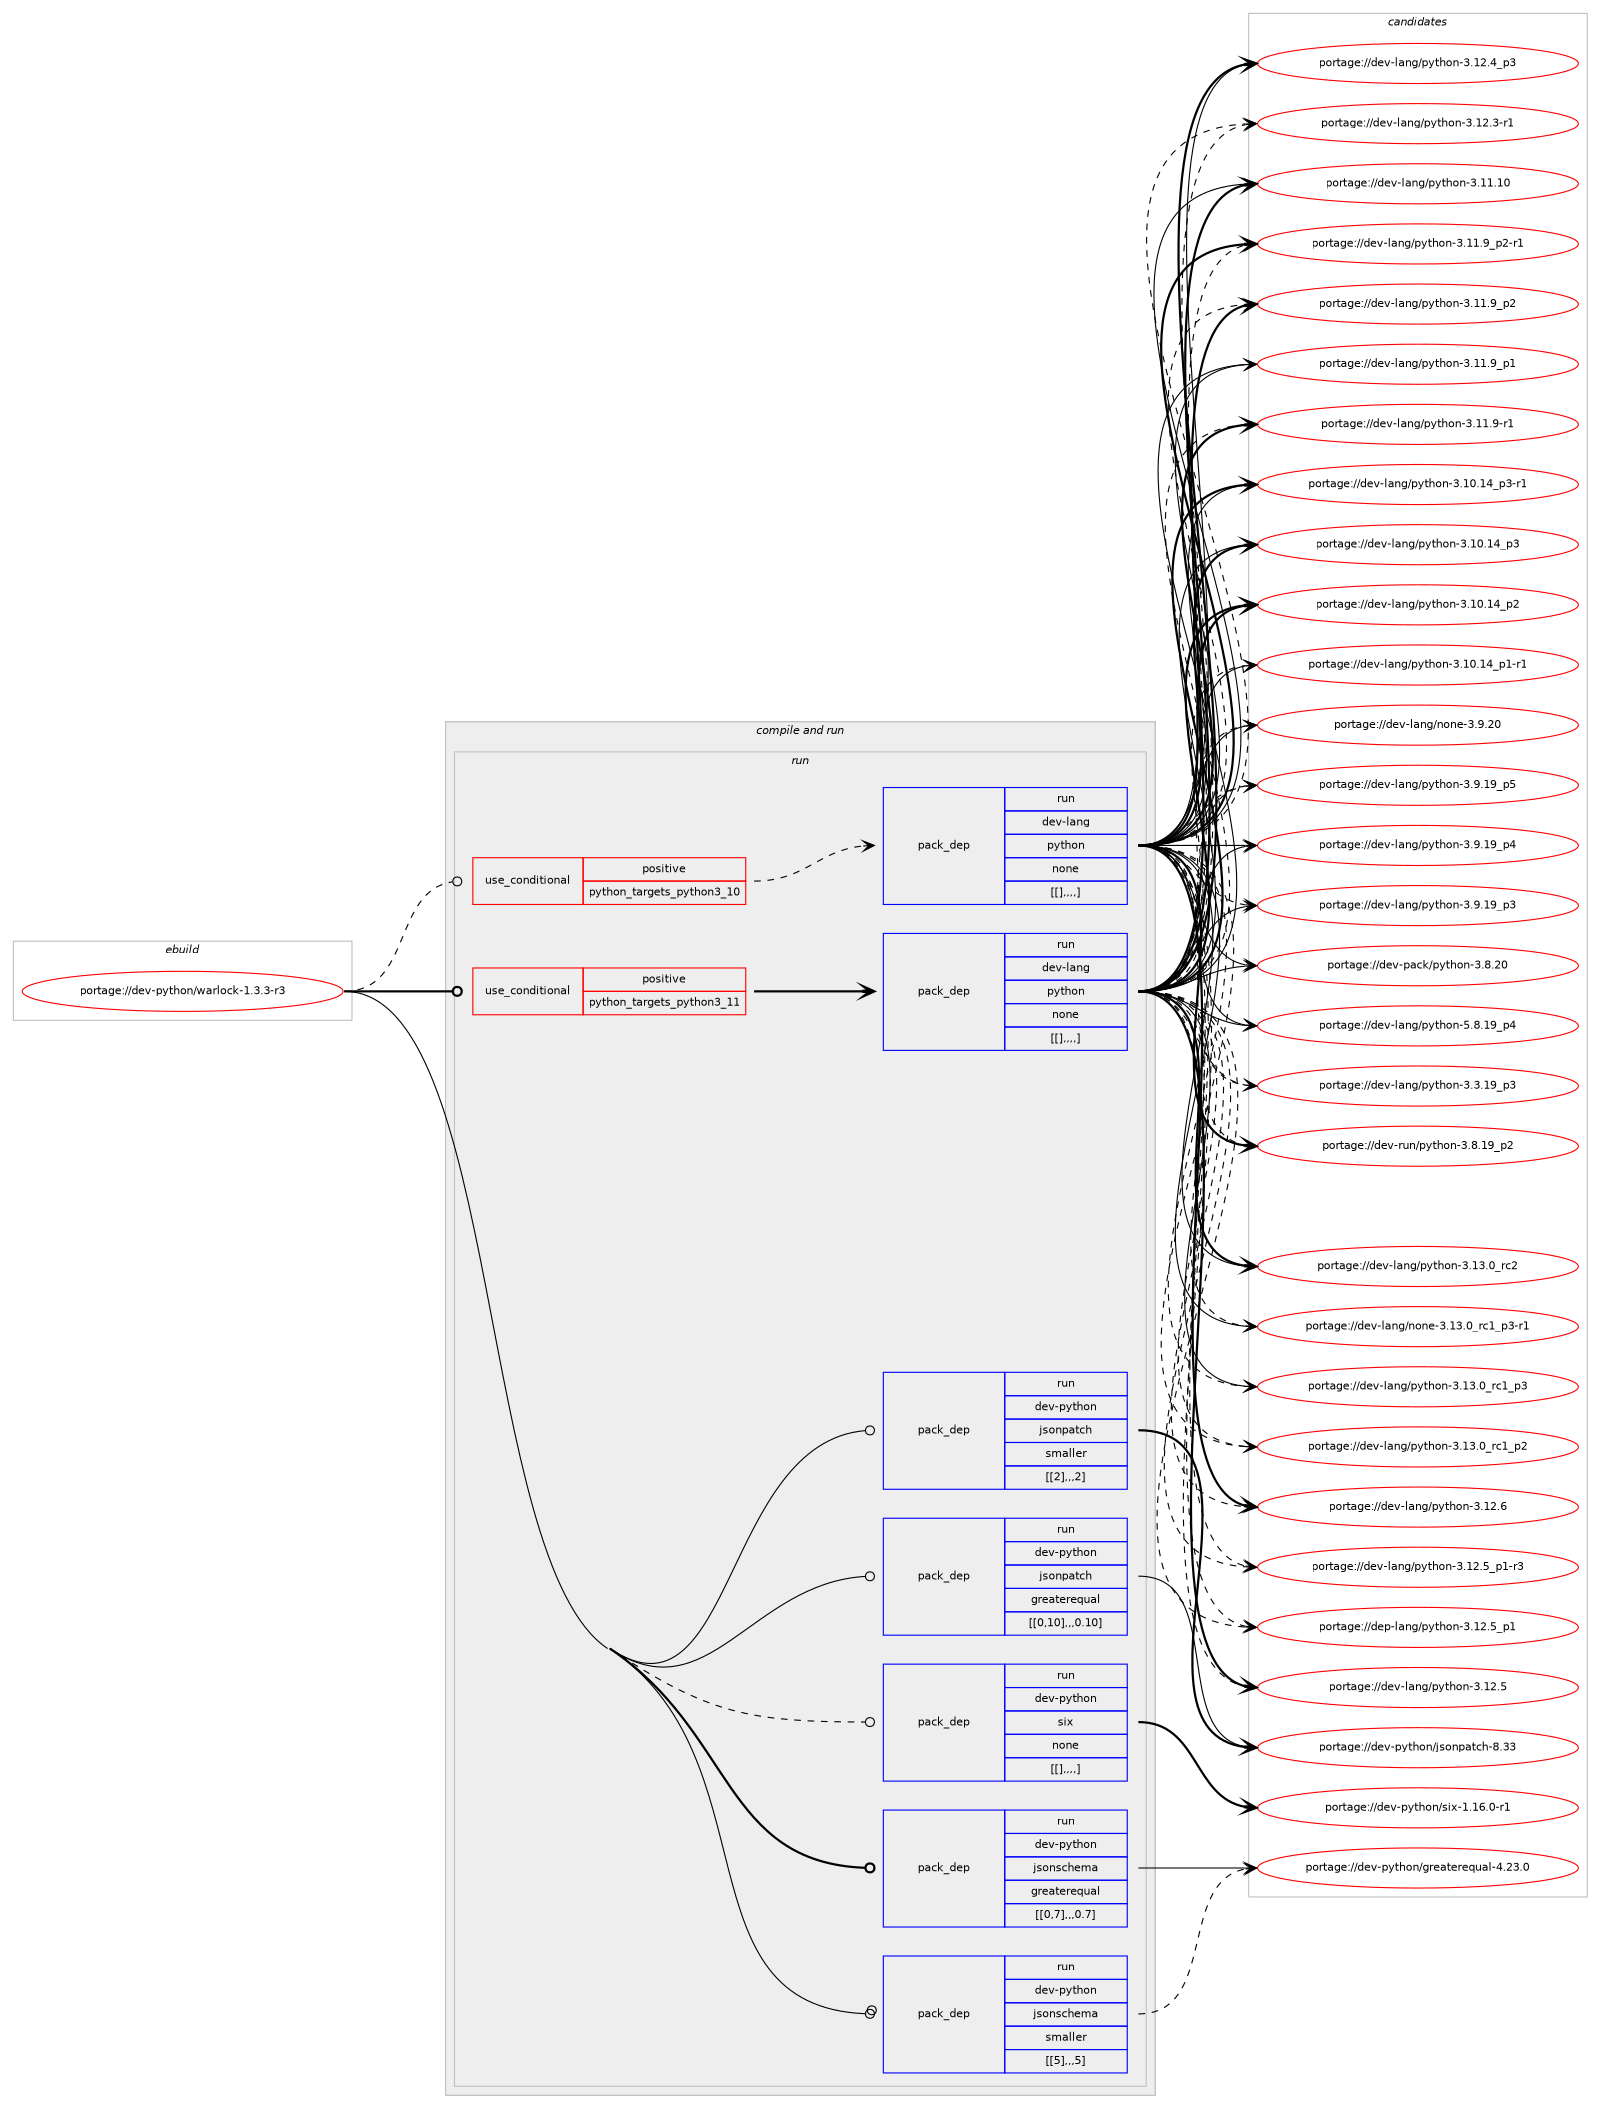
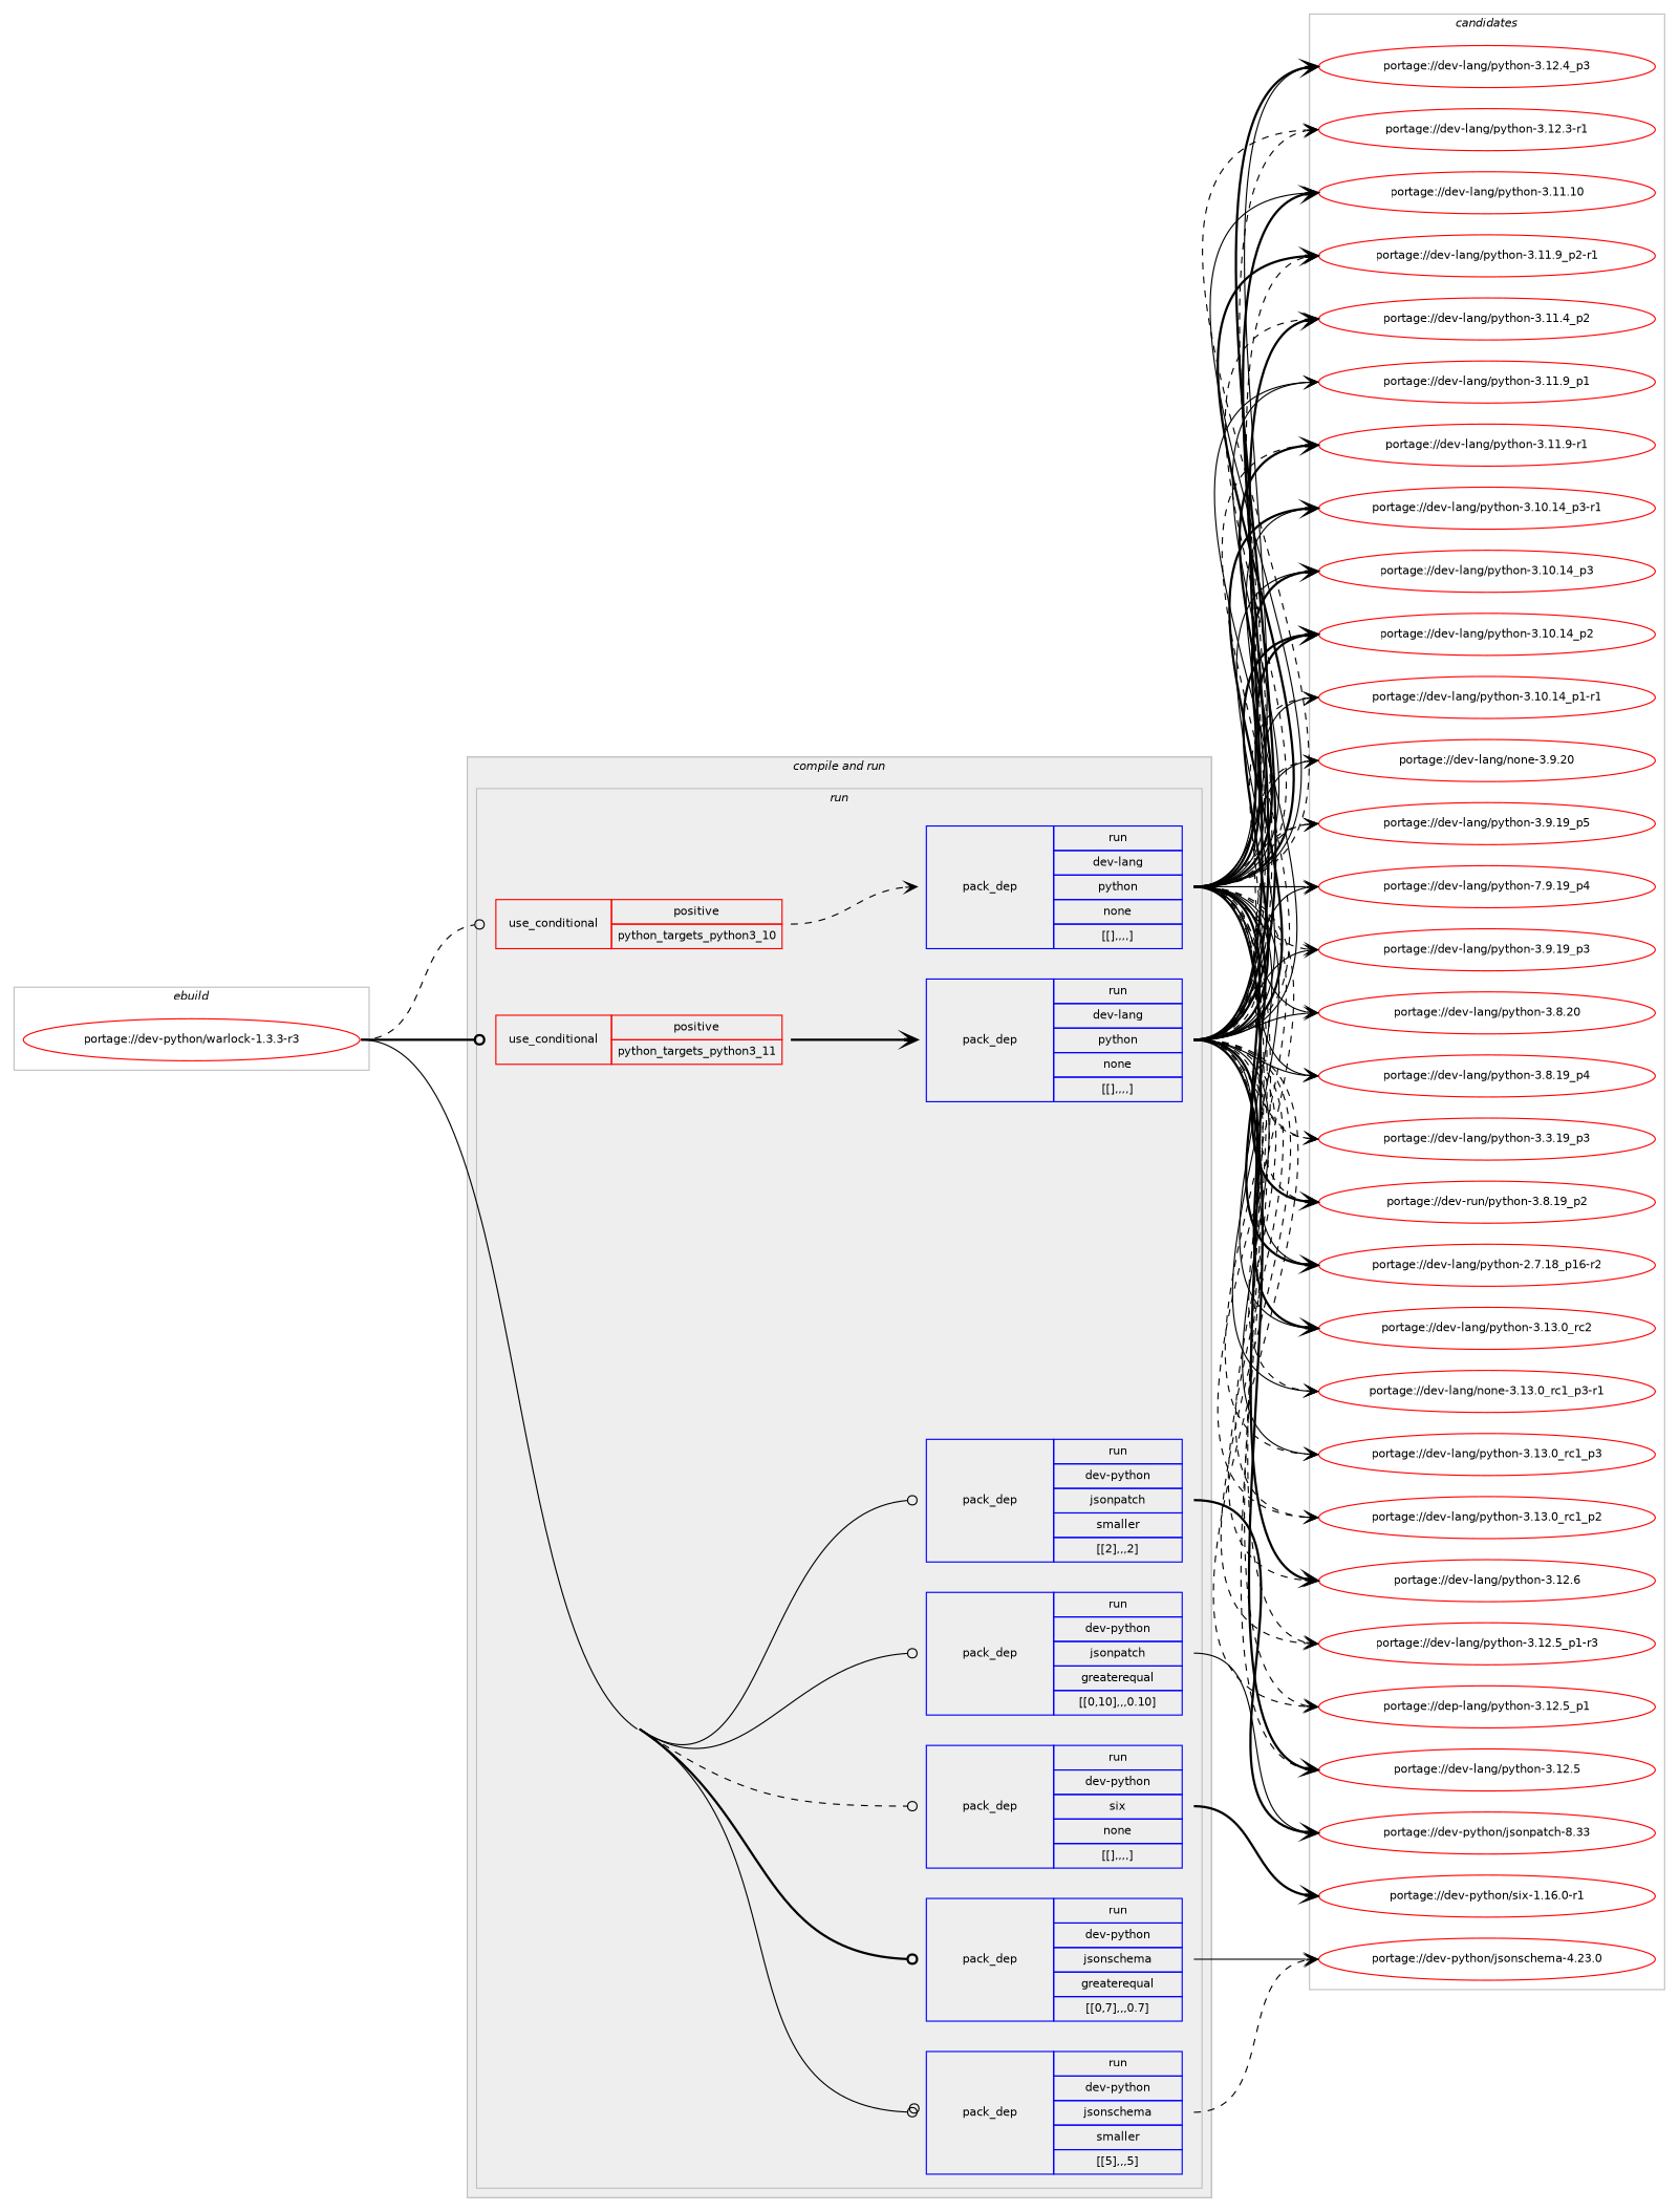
  digraph {
    compound=true
    concentrate=true
    fontname=Helvetica
    fontsize=10
    newrank=true
    rankdir=LR
    ranksep=1.5
    node [color=red fontname=Helvetica fontsize=10]
    edge [arrowhead=vee headport=w style=dashed tailport=e weight=100]
    n1 [label="portage://dev-python/warlock-1.3.3-r3" width=4]
    n2 [color=blue label=<<TABLE BORDER="0" CELLBORDER="1" CELLSPACING="0" CELLPADDING="4" WIDTH="220"><TR><TD ROWSPAN="6" CELLPADDING="30">pack_dep</TD></TR><TR><TD WIDTH="110">run</TD></TR><TR><TD>dev-lang</TD></TR><TR><TD>python</TD></TR><TR><TD>none</TD></TR><TR><TD>[[],,,,]</TD></TR></TABLE>> shape=none]
    n3 [label=<<TABLE BORDER="0" CELLBORDER="1" CELLSPACING="0" CELLPADDING="4"><TR><TD ROWSPAN="3" CELLPADDING="10">use_conditional</TD></TR><TR><TD>positive</TD></TR><TR><TD>python_targets_python3_10</TD></TR></TABLE>> shape=none]
    n4 [color=blue label=<<TABLE BORDER="0" CELLBORDER="1" CELLSPACING="0" CELLPADDING="4" WIDTH="220"><TR><TD ROWSPAN="6" CELLPADDING="30">pack_dep</TD></TR><TR><TD WIDTH="110">run</TD></TR><TR><TD>dev-lang</TD></TR><TR><TD>python</TD></TR><TR><TD>none</TD></TR><TR><TD>[[],,,,]</TD></TR></TABLE>> shape=none]
    n5 [label=<<TABLE BORDER="0" CELLBORDER="1" CELLSPACING="0" CELLPADDING="4"><TR><TD ROWSPAN="3" CELLPADDING="10">use_conditional</TD></TR><TR><TD>positive</TD></TR><TR><TD>python_targets_python3_11</TD></TR></TABLE>> shape=none]
    n6 [color=blue label=<<TABLE BORDER="0" CELLBORDER="1" CELLSPACING="0" CELLPADDING="4" WIDTH="220"><TR><TD ROWSPAN="6" CELLPADDING="30">pack_dep</TD></TR><TR><TD WIDTH="110">run</TD></TR><TR><TD>dev-python</TD></TR><TR><TD>jsonpatch</TD></TR><TR><TD>greaterequal</TD></TR><TR><TD>[[0,10],,,0.10]</TD></TR></TABLE>> shape=none]
    n7 [color=blue label=<<TABLE BORDER="0" CELLBORDER="1" CELLSPACING="0" CELLPADDING="4" WIDTH="220"><TR><TD ROWSPAN="6" CELLPADDING="30">pack_dep</TD></TR><TR><TD WIDTH="110">run</TD></TR><TR><TD>dev-python</TD></TR><TR><TD>jsonpatch</TD></TR><TR><TD>smaller</TD></TR><TR><TD>[[2],,,2]</TD></TR></TABLE>> shape=none]
    n8 [color=blue label=<<TABLE BORDER="0" CELLBORDER="1" CELLSPACING="0" CELLPADDING="4" WIDTH="220"><TR><TD ROWSPAN="6" CELLPADDING="30">pack_dep</TD></TR><TR><TD WIDTH="110">run</TD></TR><TR><TD>dev-python</TD></TR><TR><TD>jsonschema</TD></TR><TR><TD>greaterequal</TD></TR><TR><TD>[[0,7],,,0.7]</TD></TR></TABLE>> shape=none]
    n9 [color=blue label=<<TABLE BORDER="0" CELLBORDER="1" CELLSPACING="0" CELLPADDING="4" WIDTH="220"><TR><TD ROWSPAN="6" CELLPADDING="30">pack_dep</TD></TR><TR><TD WIDTH="110">run</TD></TR><TR><TD>dev-python</TD></TR><TR><TD>jsonschema</TD></TR><TR><TD>smaller</TD></TR><TR><TD>[[5],,,5]</TD></TR></TABLE>> shape=none]
    n10 [color=blue label=<<TABLE BORDER="0" CELLBORDER="1" CELLSPACING="0" CELLPADDING="4" WIDTH="220"><TR><TD ROWSPAN="6" CELLPADDING="30">pack_dep</TD></TR><TR><TD WIDTH="110">run</TD></TR><TR><TD>dev-python</TD></TR><TR><TD>six</TD></TR><TR><TD>none</TD></TR><TR><TD>[[],,,,]</TD></TR></TABLE>> shape=none]
    n11 [label="portage://dev-lang/python-3.13.0_rc2" width=4]
    n12 [label="portage://dev-lang/none-3.13.0_rc1_p3-r1" width=4]
    n13 [label="portage://dev-lang/python-3.13.0_rc1_p3" width=4]
    n14 [label="portage://dev-lang/python-3.13.0_rc1_p2" width=4]
    n15 [label="portage://dev-lang/python-3.12.6" width=4]
    n16 [label="portage://dev-lang/python-3.12.5_p1-r3" width=4]
    n17 [label="portage://dep-lang/python-3.12.5_p1" width=4]
    n18 [label="portage://dev-lang/python-3.12.5" width=4]
    n19 [label="portage://dev-lang/python-3.12.4_p3" width=4]
    n20 [label="portage://dev-lang/python-3.12.3-r1" width=4]
    n21 [label="portage://dev-lang/python-3.11.10" width=4]
    n22 [label="portage://dev-lang/python-3.11.9_p2-r1" width=4]
-   n23 [label="portage://dev-lang/python-3.11.9_p2" width=4]
+   n23 [label="portage://dev-lang/python-3.11.4_p2" width=4]
    n24 [label="portage://dev-lang/python-3.11.9_p1" width=4]
    n25 [label="portage://dev-lang/python-3.11.9-r1" width=4]
    n26 [label="portage://dev-lang/python-3.10.14_p3-r1" width=4]
    n27 [label="portage://dev-lang/python-3.10.14_p3" width=4]
    n28 [label="portage://dev-lang/python-3.10.14_p2" width=4]
    n29 [label="portage://dev-lang/python-3.10.14_p1-r1" width=4]
    n30 [label="portage://dev-lang/none-3.9.20" width=4]
    n31 [label="portage://dev-lang/python-3.9.19_p5" width=4]
-   n32 [label="portage://dev-lang/python-3.9.19_p4" width=4]
+   n32 [label="portage://dev-lang/python-7.9.19_p4" width=4]
    n33 [label="portage://dev-lang/python-3.9.19_p3" width=4]
-   n34 [label="portage://dev-pack/python-3.8.20" width=4]
-   n35 [label="portage://dev-lang/python-5.8.19_p4" width=4]
+   n34 [label="portage://dev-lang/python-3.8.20" width=4]
+   n35 [label="portage://dev-lang/python-3.8.19_p4" width=4]
    n36 [label="portage://dev-lang/python-3.3.19_p3" width=4]
    n37 [label="portage://dev-run/python-3.8.19_p2" width=4]
+   n38 [label="portage://dev-lang/python-2.7.18_p16-r2" width=4]
    n39 [label="portage://dev-python/jsonpatch-8.33" width=4]
-   n40 [label="portage://dev-python/greaterequal-4.23.0" width=4]
+   n40 [label="portage://dev-python/jsonschema-4.23.0" width=4]
    n41 [label="portage://dev-python/six-1.16.0-r1" width=4]
    subgraph cluster_1 {
      color=gray
      label=<<i>ebuild</i>>
      n1
    }
    subgraph cluster_2 {
      color=gray
      label=<<i>dependencies</i>>
      subgraph cluster_3 {
        color=gray
        fillcolor="#eeeeee"
        label=<<i>compile</i>>
        style=filled
      }
      subgraph cluster_4 {
        color=gray
        fillcolor="#eeeeee"
        label=<<i>compile and run</i>>
        style=filled
      }
      subgraph cluster_5 {
        color=gray
        fillcolor="#eeeeee"
        label=<<i>run</i>>
        style=filled
        subgraph sub_6 {
          color=gray
          fillcolor="#eeeeee"
          label=<<i>run</i>>
          style=filled
          n3
          subgraph sub_7 {
            color=gray
            fillcolor="#eeeeee"
            label=<<i>run</i>>
            style=filled
            n2
          }
        }
        subgraph sub_8 {
          color=gray
          fillcolor="#eeeeee"
          label=<<i>run</i>>
          style=filled
          n5
          subgraph sub_9 {
            color=gray
            fillcolor="#eeeeee"
            label=<<i>run</i>>
            style=filled
            n4
          }
        }
        subgraph sub_10 {
          color=gray
          fillcolor="#eeeeee"
          label=<<i>run</i>>
          style=filled
          n6
        }
        subgraph sub_11 {
          color=gray
          fillcolor="#eeeeee"
          label=<<i>run</i>>
          style=filled
          n7
        }
        subgraph sub_12 {
          color=gray
          fillcolor="#eeeeee"
          label=<<i>run</i>>
          style=filled
          n8
        }
        subgraph sub_13 {
          color=gray
          fillcolor="#eeeeee"
          label=<<i>run</i>>
          style=filled
          n9
        }
        subgraph sub_14 {
          color=gray
          fillcolor="#eeeeee"
          label=<<i>run</i>>
          style=filled
          n10
        }
      }
    }
    subgraph cluster_15 {
      color=gray
      label=<<i>candidates</i>>
      rank=same
      subgraph sub_16 {
        color=black
        label=<<i>candidates</i>>
        nodesep=1
        rank=same
        n11
        n12
        n13
        n14
        n15
        n16
        n17
        n18
        n19
        n20
        n21
        n22
        n23
        n24
        n25
        n26
        n27
        n28
        n29
        n30
        n31
        n32
        n33
        n34
        n35
        n36
        n37
+       n38
      }
      subgraph sub_17 {
        color=black
        label=<<i>candidates</i>>
        nodesep=1
        rank=same
        n11
        n12
        n13
        n14
        n15
        n16
        n17
        n18
        n19
        n20
        n21
        n22
        n23
        n24
        n25
        n26
        n27
        n28
        n29
        n30
        n31
        n32
        n33
        n34
        n35
        n36
        n37
+       n38
      }
      subgraph sub_18 {
        color=black
        label=<<i>candidates</i>>
        nodesep=1
        rank=same
        n39
      }
      subgraph sub_19 {
        color=black
        label=<<i>candidates</i>>
        nodesep=1
        rank=same
        n39
      }
      subgraph sub_20 {
        color=black
        label=<<i>candidates</i>>
        nodesep=1
        rank=same
        n40
      }
      subgraph sub_21 {
        color=black
        label=<<i>candidates</i>>
        nodesep=1
        rank=same
        n40
      }
      subgraph sub_22 {
        color=black
        label=<<i>candidates</i>>
        nodesep=1
        rank=same
        n41
      }
    }
    n1 -> n3 [arrowhead=odot weight=20]
    n1 -> n5 [arrowhead=odot style=bold weight=20]
    n1 -> n6 [arrowhead=odot style=solid weight=20]
    n1 -> n7 [arrowhead=odot style=solid weight=20]
    n1 -> n8 [arrowhead=odot style=bold weight=20]
    n1 -> n9 [arrowhead=odot style=solid weight=20]
    n1 -> n10 [arrowhead=odot weight=20]
    n2 -> n11 [style=solid]
    n2 -> n12 [style=solid]
    n2 -> n13
    n2 -> n14
    n2 -> n15 [style=bold]
    n2 -> n16
    n2 -> n17
    n2 -> n18
    n2 -> n19 [style=solid]
    n2 -> n20
    n2 -> n21 [style=solid]
    n2 -> n22 [style=bold]
    n2 -> n23
    n2 -> n24 [style=solid]
    n2 -> n25 [style=bold]
    n2 -> n26 [style=solid]
    n2 -> n27 [style=bold]
    n2 -> n28 [style=bold]
    n2 -> n29 [style=solid]
    n2 -> n30 [style=solid]
    n2 -> n31
    n2 -> n32 [style=solid]
    n2 -> n33
    n2 -> n34 [style=solid]
    n2 -> n35 [style=solid]
    n2 -> n36
    n2 -> n37 [style=bold]
+   n2 -> n38 [style=bold]
    n3 -> n2 [weight=20]
    n4 -> n11 [style=bold]
    n4 -> n12
    n4 -> n13 [style=solid]
    n4 -> n14
    n4 -> n15
    n4 -> n16
    n4 -> n17
    n4 -> n18 [style=bold]
    n4 -> n19 [style=bold]
    n4 -> n20
    n4 -> n21 [style=bold]
    n4 -> n22
    n4 -> n23 [style=bold]
    n4 -> n24 [style=solid]
    n4 -> n25
    n4 -> n26 [style=bold]
    n4 -> n27 [style=solid]
    n4 -> n28 [style=bold]
    n4 -> n29
    n4 -> n30
    n4 -> n31
    n4 -> n32 [style=solid]
    n4 -> n33 [style=solid]
    n4 -> n34 [style=solid]
    n4 -> n35 [style=solid]
    n4 -> n36
    n4 -> n37
+   n4 -> n38 [style=solid]
    n5 -> n4 [style=bold weight=20]
    n6 -> n39 [style=solid]
    n7 -> n39 [style=bold]
    n8 -> n40 [style=solid]
    n9 -> n40
    n10 -> n41 [style=bold]
  }
